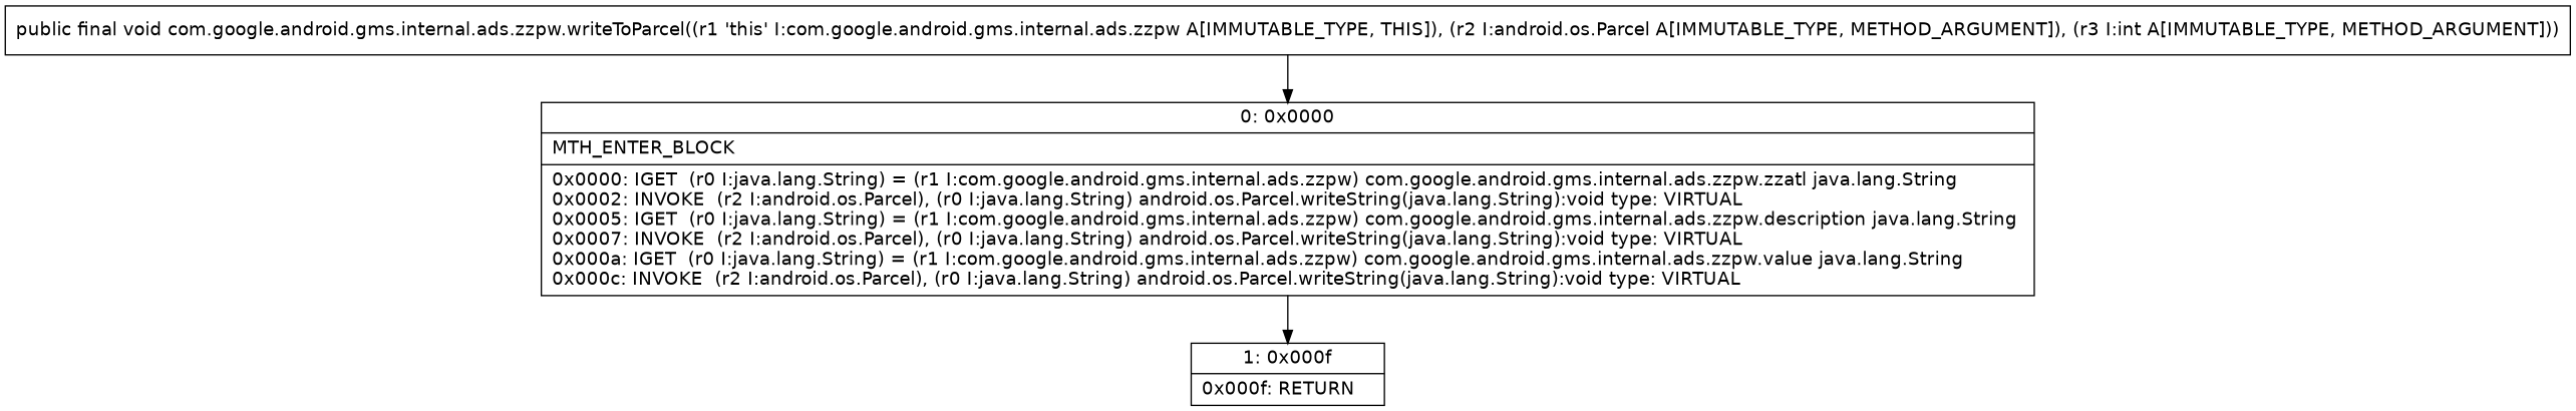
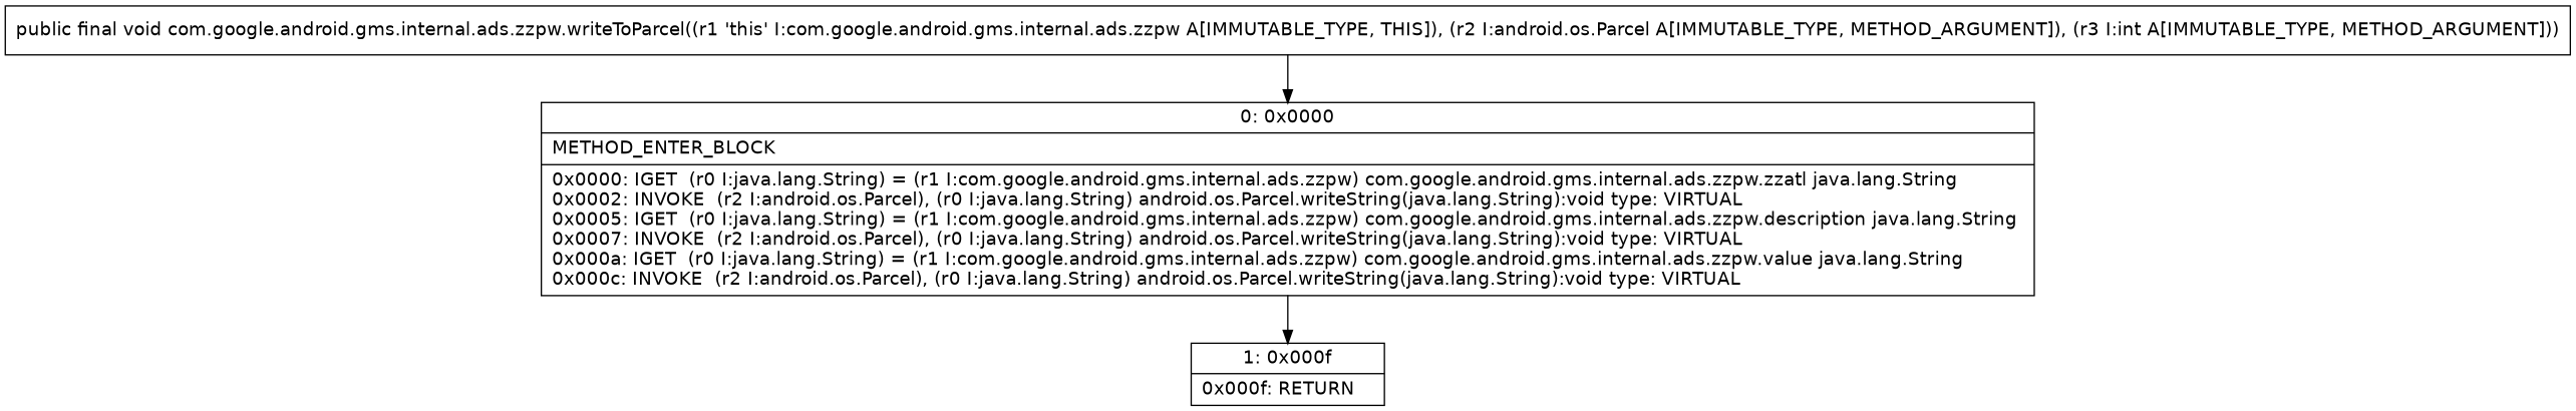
  digraph {
    fontname="DejaVu Sans"
    node [shape=record fontname="DejaVu Sans"]
    edge [fontname="DejaVu Sans"]
-   n1 [label="{0\:\ 0x0000|MTH_ENTER_BLOCK\l|0x0000: IGET  (r0 I:java.lang.String) = (r1 I:com.google.android.gms.internal.ads.zzpw) com.google.android.gms.internal.ads.zzpw.zzatl java.lang.String \l0x0002: INVOKE  (r2 I:android.os.Parcel), (r0 I:java.lang.String) android.os.Parcel.writeString(java.lang.String):void type: VIRTUAL \l0x0005: IGET  (r0 I:java.lang.String) = (r1 I:com.google.android.gms.internal.ads.zzpw) com.google.android.gms.internal.ads.zzpw.description java.lang.String \l0x0007: INVOKE  (r2 I:android.os.Parcel), (r0 I:java.lang.String) android.os.Parcel.writeString(java.lang.String):void type: VIRTUAL \l0x000a: IGET  (r0 I:java.lang.String) = (r1 I:com.google.android.gms.internal.ads.zzpw) com.google.android.gms.internal.ads.zzpw.value java.lang.String \l0x000c: INVOKE  (r2 I:android.os.Parcel), (r0 I:java.lang.String) android.os.Parcel.writeString(java.lang.String):void type: VIRTUAL \l}"]
+   n1 [label="{0\:\ 0x0000|METHOD_ENTER_BLOCK\l|0x0000: IGET  (r0 I:java.lang.String) = (r1 I:com.google.android.gms.internal.ads.zzpw) com.google.android.gms.internal.ads.zzpw.zzatl java.lang.String \l0x0002: INVOKE  (r2 I:android.os.Parcel), (r0 I:java.lang.String) android.os.Parcel.writeString(java.lang.String):void type: VIRTUAL \l0x0005: IGET  (r0 I:java.lang.String) = (r1 I:com.google.android.gms.internal.ads.zzpw) com.google.android.gms.internal.ads.zzpw.description java.lang.String \l0x0007: INVOKE  (r2 I:android.os.Parcel), (r0 I:java.lang.String) android.os.Parcel.writeString(java.lang.String):void type: VIRTUAL \l0x000a: IGET  (r0 I:java.lang.String) = (r1 I:com.google.android.gms.internal.ads.zzpw) com.google.android.gms.internal.ads.zzpw.value java.lang.String \l0x000c: INVOKE  (r2 I:android.os.Parcel), (r0 I:java.lang.String) android.os.Parcel.writeString(java.lang.String):void type: VIRTUAL \l}"]
    n2 [label="{1\:\ 0x000f|0x000f: RETURN   \l}"]
    n3 [label="{public final void com.google.android.gms.internal.ads.zzpw.writeToParcel((r1 'this' I:com.google.android.gms.internal.ads.zzpw A[IMMUTABLE_TYPE, THIS]), (r2 I:android.os.Parcel A[IMMUTABLE_TYPE, METHOD_ARGUMENT]), (r3 I:int A[IMMUTABLE_TYPE, METHOD_ARGUMENT])) }"]
    n1 -> n2
    n3 -> n1
  }
